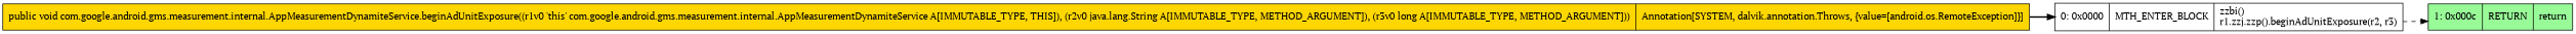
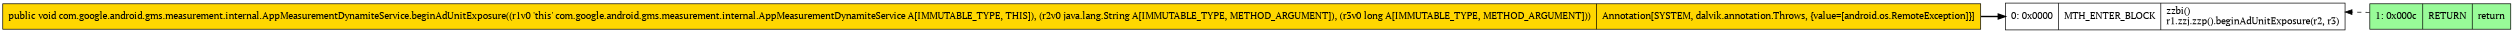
  digraph {
    rankdir=LR
    fontname="PT Serif"
    node [shape=record style=filled fontname="PT Serif"]
    edge [fontname="PT Serif"]
    n1 [label="{0\:\ 0x0000|MTH_ENTER_BLOCK\l|zzbi()\lr1.zzj.zzp().beginAdUnitExposure(r2, r3)\l}" fillcolor=white]
    n2 [label="{1\:\ 0x000c|RETURN\l|return\l}" fillcolor=palegreen]
    n3 [label="{public void com.google.android.gms.measurement.internal.AppMeasurementDynamiteService.beginAdUnitExposure((r1v0 'this' com.google.android.gms.measurement.internal.AppMeasurementDynamiteService A[IMMUTABLE_TYPE, THIS]), (r2v0 java.lang.String A[IMMUTABLE_TYPE, METHOD_ARGUMENT]), (r3v0 long A[IMMUTABLE_TYPE, METHOD_ARGUMENT]))  | Annotation[SYSTEM, dalvik.annotation.Throws, \{value=[android.os.RemoteException]\}]\l}" fillcolor=gold]
-   n1 -> n2 [style=dashed]
+   n2 -> n1 [style=dashed]
    n3 -> n1 [style=bold]
  }
